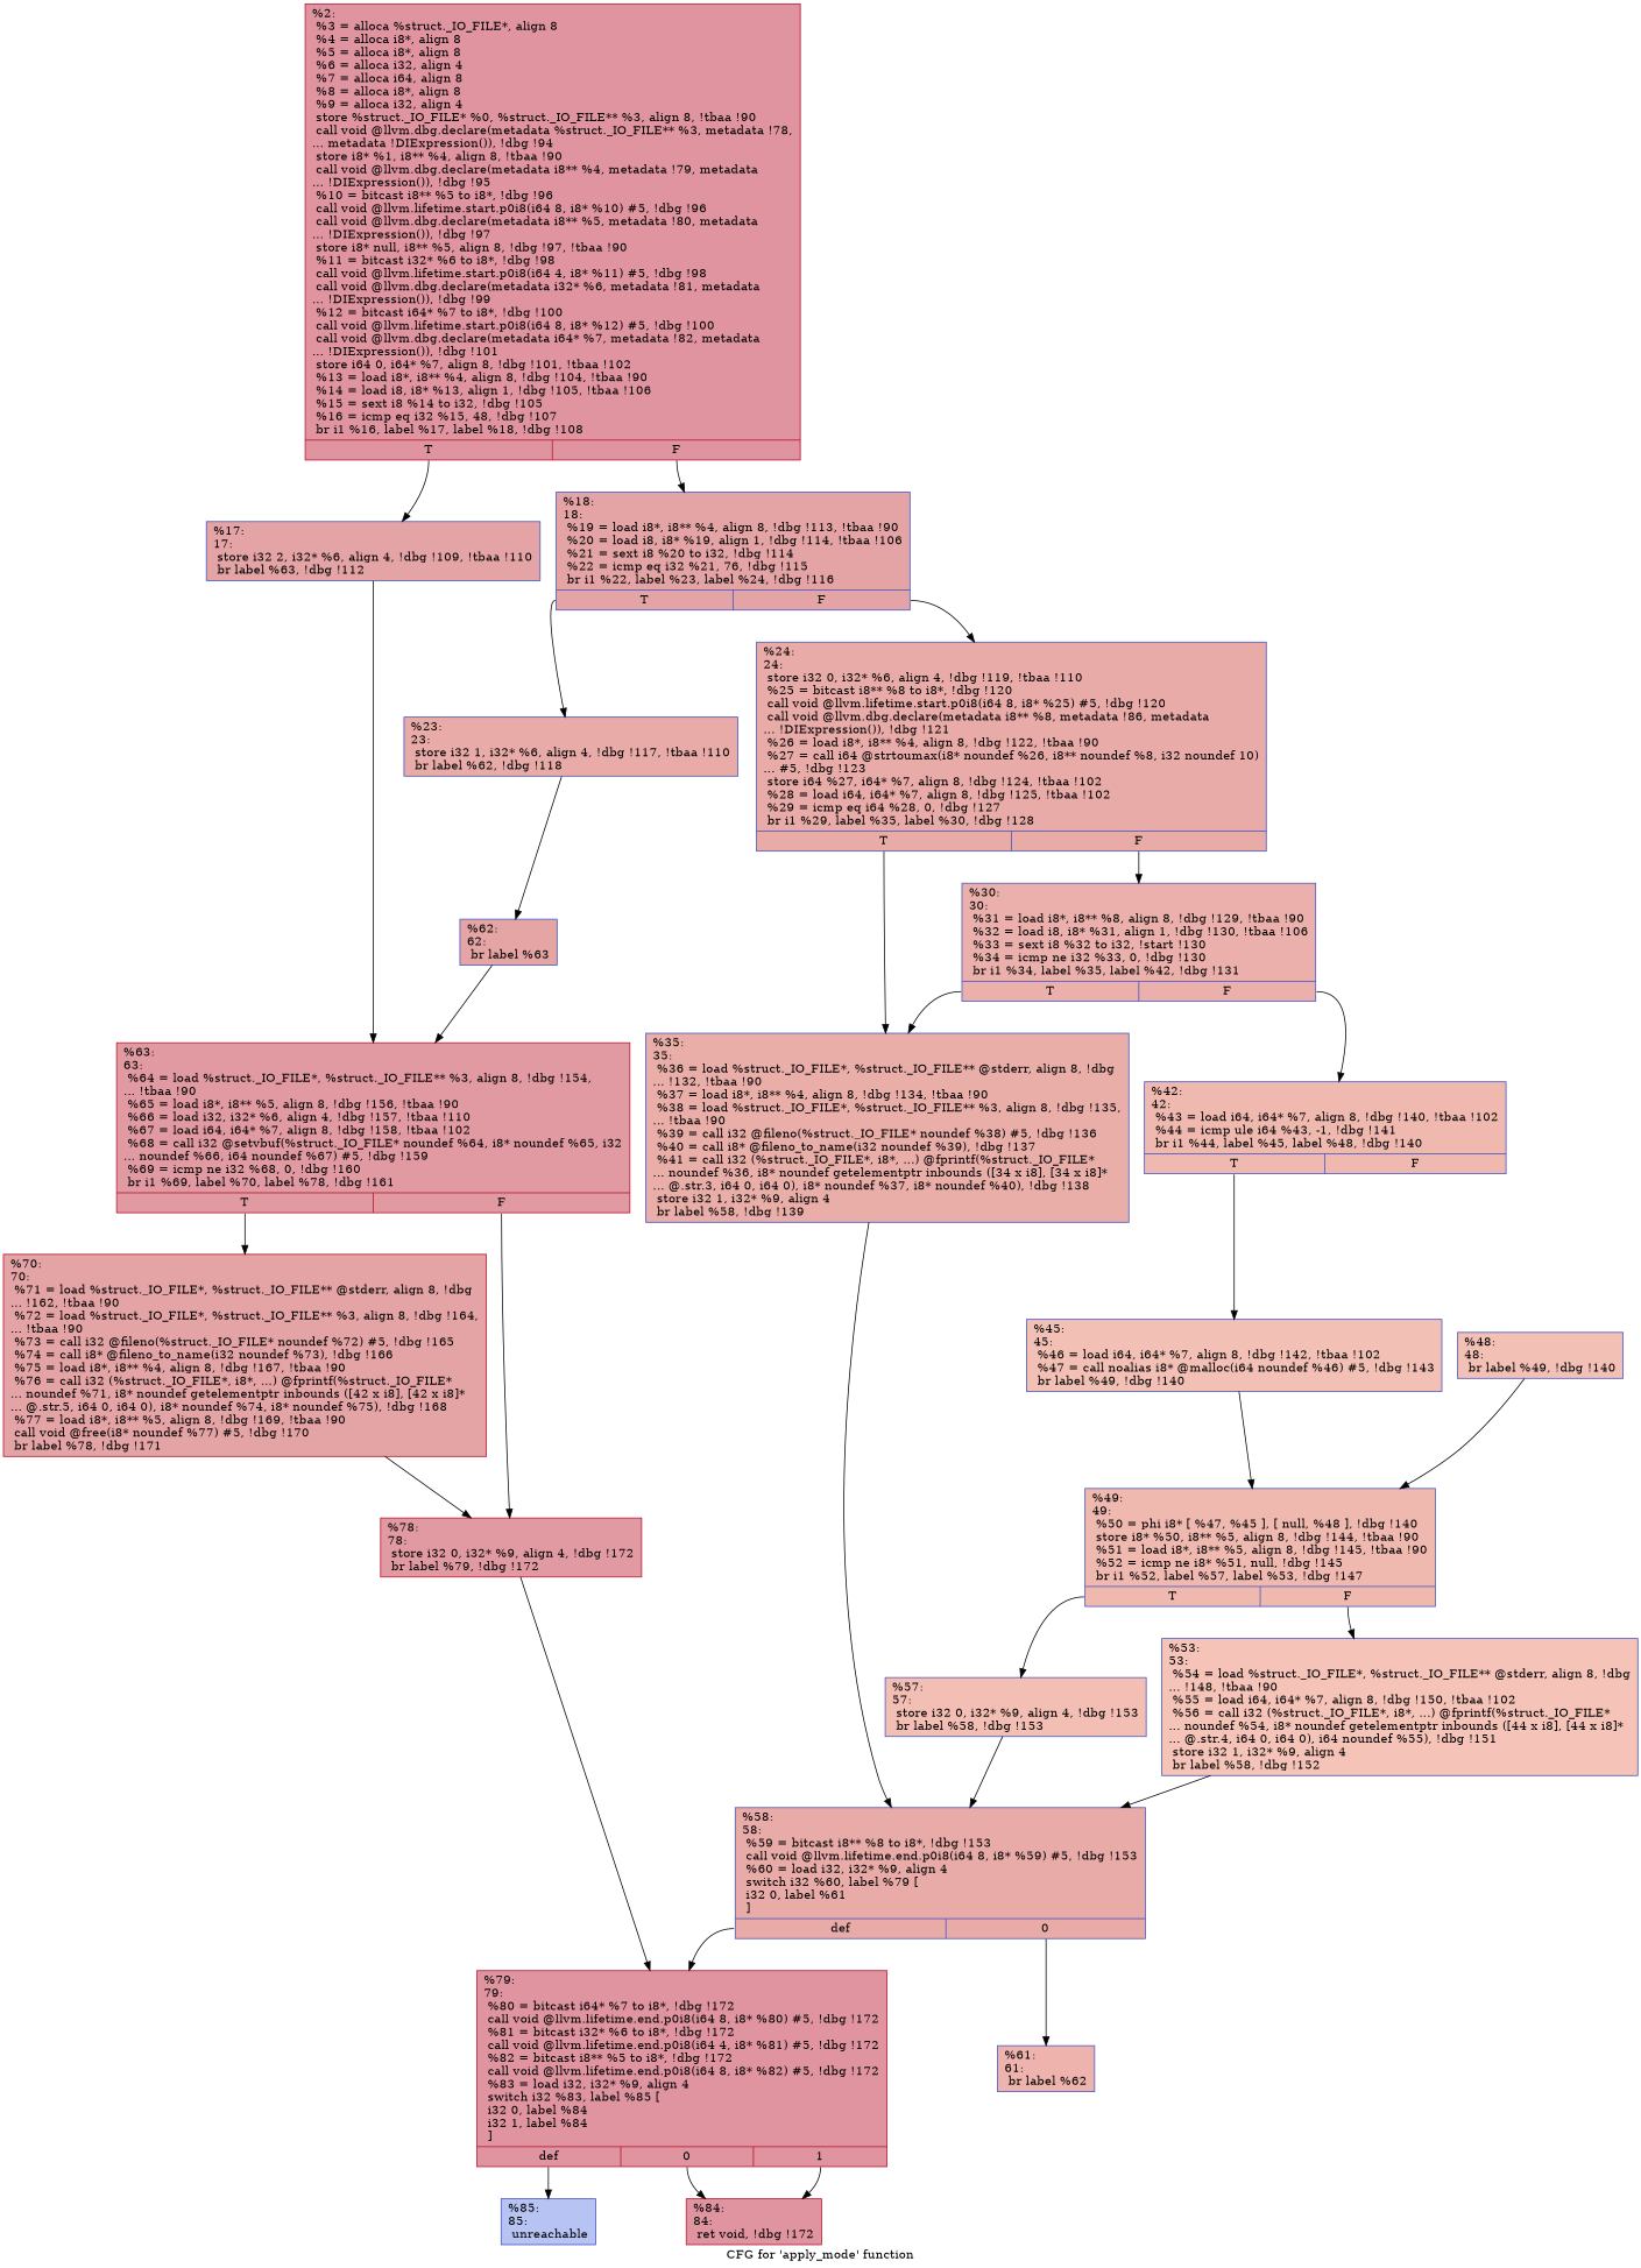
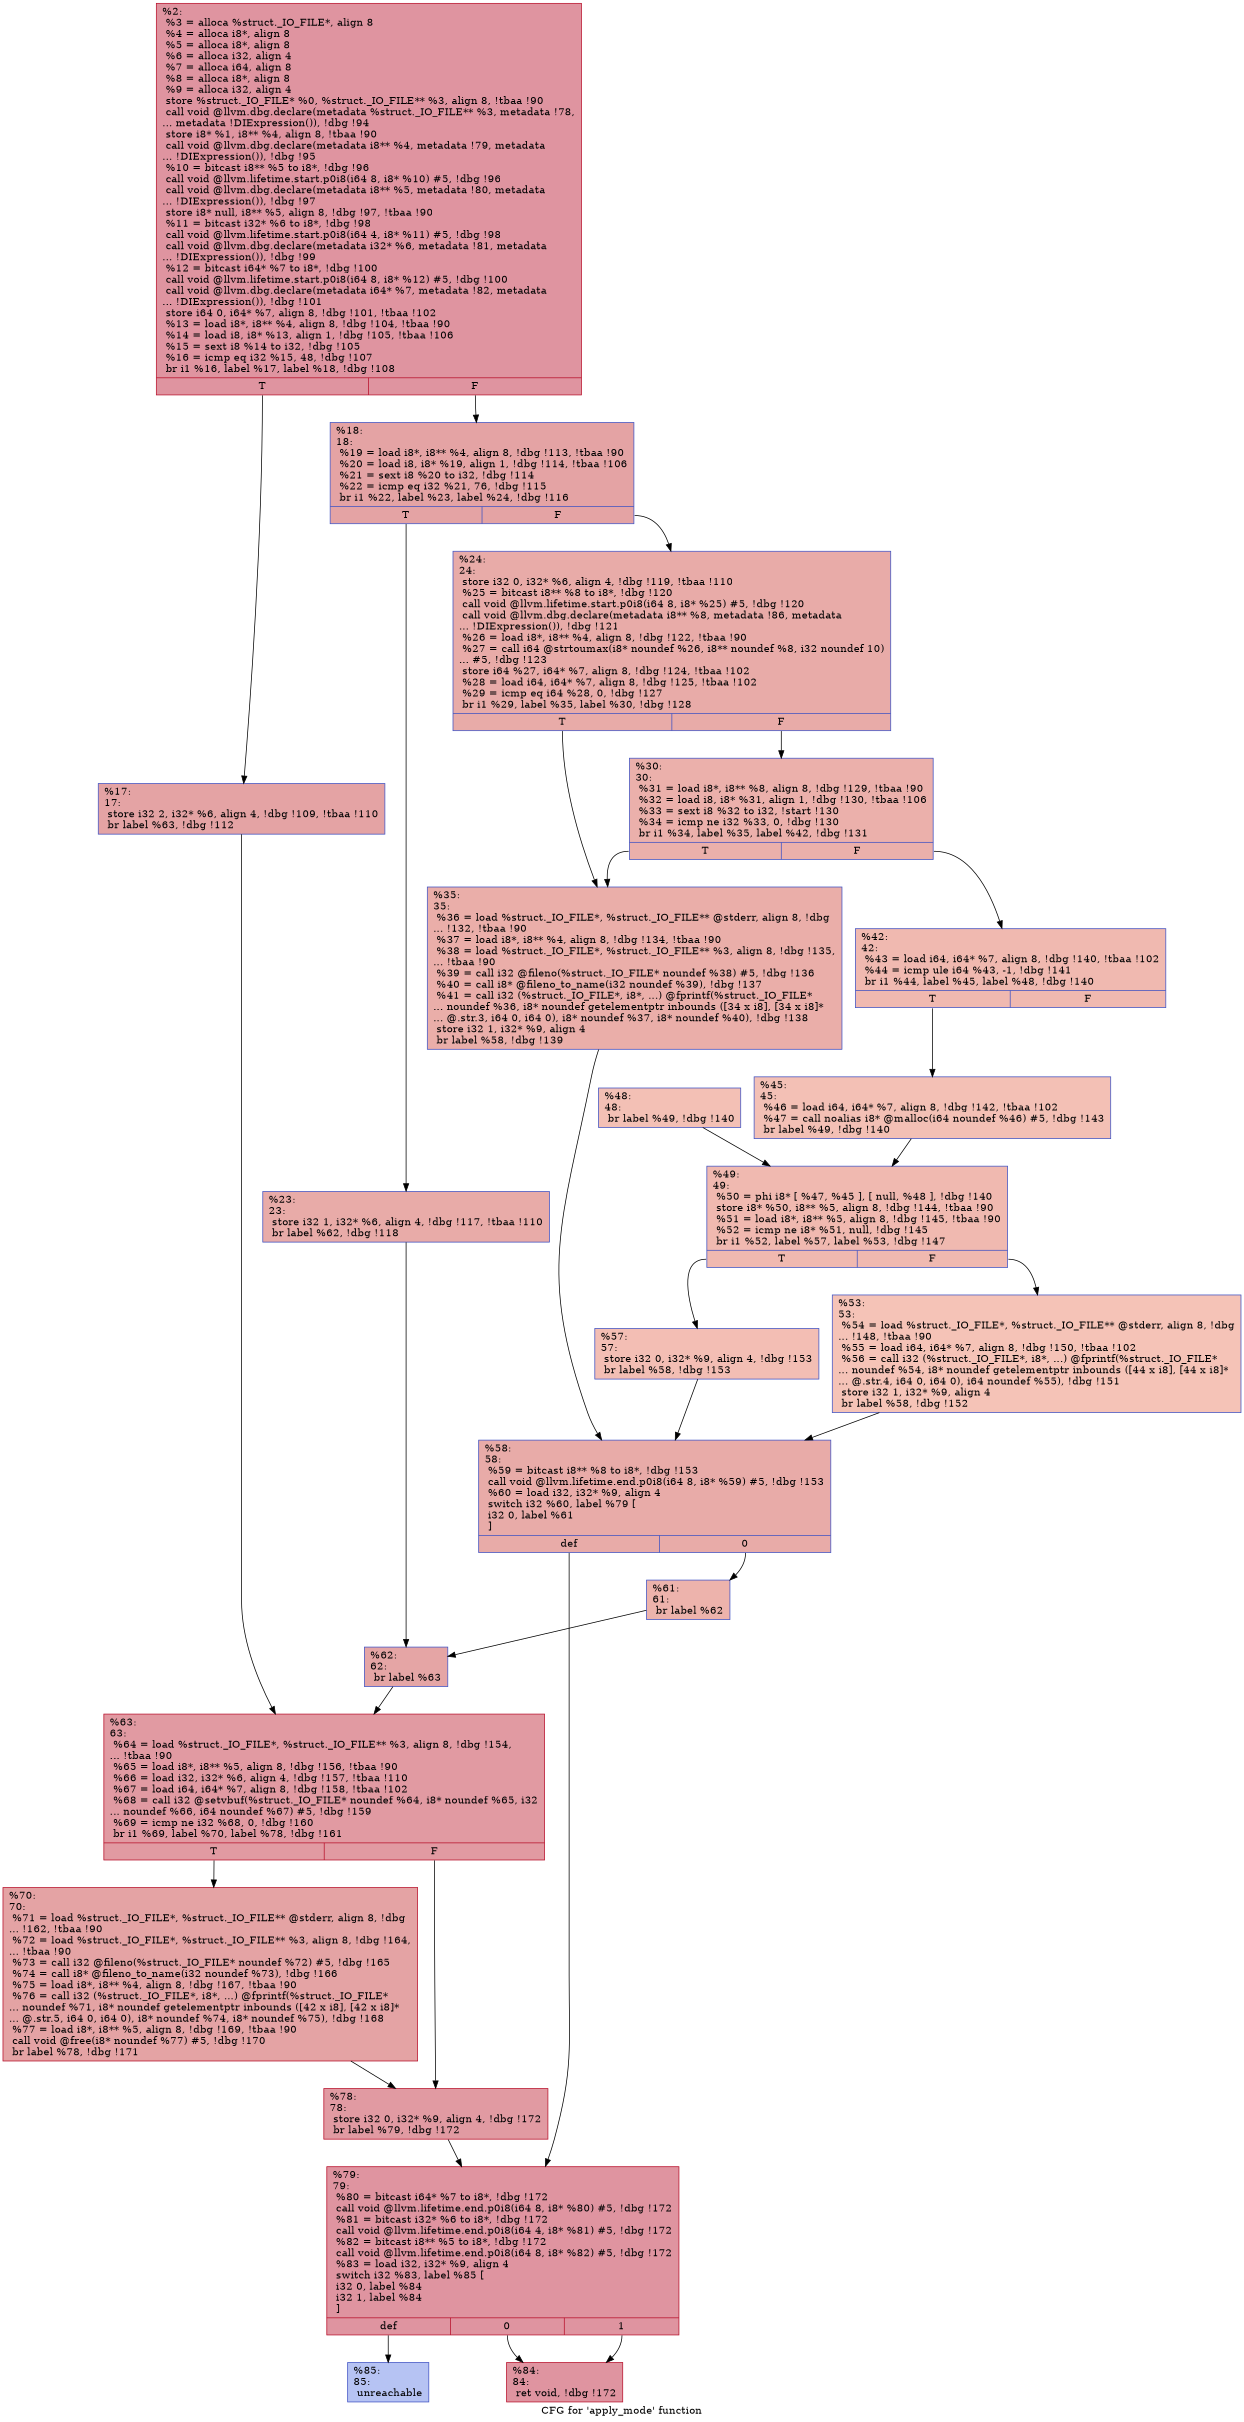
  digraph {
    label="CFG for 'apply_mode' function"
    node [color="#3d50c3ff" fillcolor="#b70d2870" shape=record style=filled]
    n1 [color="#b70d28ff" label="{%2:\l  %3 = alloca %struct._IO_FILE*, align 8\l  %4 = alloca i8*, align 8\l  %5 = alloca i8*, align 8\l  %6 = alloca i32, align 4\l  %7 = alloca i64, align 8\l  %8 = alloca i8*, align 8\l  %9 = alloca i32, align 4\l  store %struct._IO_FILE* %0, %struct._IO_FILE** %3, align 8, !tbaa !90\l  call void @llvm.dbg.declare(metadata %struct._IO_FILE** %3, metadata !78,\l... metadata !DIExpression()), !dbg !94\l  store i8* %1, i8** %4, align 8, !tbaa !90\l  call void @llvm.dbg.declare(metadata i8** %4, metadata !79, metadata\l... !DIExpression()), !dbg !95\l  %10 = bitcast i8** %5 to i8*, !dbg !96\l  call void @llvm.lifetime.start.p0i8(i64 8, i8* %10) #5, !dbg !96\l  call void @llvm.dbg.declare(metadata i8** %5, metadata !80, metadata\l... !DIExpression()), !dbg !97\l  store i8* null, i8** %5, align 8, !dbg !97, !tbaa !90\l  %11 = bitcast i32* %6 to i8*, !dbg !98\l  call void @llvm.lifetime.start.p0i8(i64 4, i8* %11) #5, !dbg !98\l  call void @llvm.dbg.declare(metadata i32* %6, metadata !81, metadata\l... !DIExpression()), !dbg !99\l  %12 = bitcast i64* %7 to i8*, !dbg !100\l  call void @llvm.lifetime.start.p0i8(i64 8, i8* %12) #5, !dbg !100\l  call void @llvm.dbg.declare(metadata i64* %7, metadata !82, metadata\l... !DIExpression()), !dbg !101\l  store i64 0, i64* %7, align 8, !dbg !101, !tbaa !102\l  %13 = load i8*, i8** %4, align 8, !dbg !104, !tbaa !90\l  %14 = load i8, i8* %13, align 1, !dbg !105, !tbaa !106\l  %15 = sext i8 %14 to i32, !dbg !105\l  %16 = icmp eq i32 %15, 48, !dbg !107\l  br i1 %16, label %17, label %18, !dbg !108\l|{<s0>T|<s1>F}}"]
    n2 [fillcolor="#c32e3170" label="{%17:\l17:                                               \l  store i32 2, i32* %6, align 4, !dbg !109, !tbaa !110\l  br label %63, !dbg !112\l}"]
    n3 [fillcolor="#c32e3170" label="{%18:\l18:                                               \l  %19 = load i8*, i8** %4, align 8, !dbg !113, !tbaa !90\l  %20 = load i8, i8* %19, align 1, !dbg !114, !tbaa !106\l  %21 = sext i8 %20 to i32, !dbg !114\l  %22 = icmp eq i32 %21, 76, !dbg !115\l  br i1 %22, label %23, label %24, !dbg !116\l|{<s0>T|<s1>F}}"]
    n4 [color="#b70d28ff" fillcolor="#bb1b2c70" label="{%63:\l63:                                               \l  %64 = load %struct._IO_FILE*, %struct._IO_FILE** %3, align 8, !dbg !154,\l... !tbaa !90\l  %65 = load i8*, i8** %5, align 8, !dbg !156, !tbaa !90\l  %66 = load i32, i32* %6, align 4, !dbg !157, !tbaa !110\l  %67 = load i64, i64* %7, align 8, !dbg !158, !tbaa !102\l  %68 = call i32 @setvbuf(%struct._IO_FILE* noundef %64, i8* noundef %65, i32\l... noundef %66, i64 noundef %67) #5, !dbg !159\l  %69 = icmp ne i32 %68, 0, !dbg !160\l  br i1 %69, label %70, label %78, !dbg !161\l|{<s0>T|<s1>F}}"]
    n5 [fillcolor="#cc403a70" label="{%23:\l23:                                               \l  store i32 1, i32* %6, align 4, !dbg !117, !tbaa !110\l  br label %62, !dbg !118\l}"]
    n6 [fillcolor="#cc403a70" label="{%24:\l24:                                               \l  store i32 0, i32* %6, align 4, !dbg !119, !tbaa !110\l  %25 = bitcast i8** %8 to i8*, !dbg !120\l  call void @llvm.lifetime.start.p0i8(i64 8, i8* %25) #5, !dbg !120\l  call void @llvm.dbg.declare(metadata i8** %8, metadata !86, metadata\l... !DIExpression()), !dbg !121\l  %26 = load i8*, i8** %4, align 8, !dbg !122, !tbaa !90\l  %27 = call i64 @strtoumax(i8* noundef %26, i8** noundef %8, i32 noundef 10)\l... #5, !dbg !123\l  store i64 %27, i64* %7, align 8, !dbg !124, !tbaa !102\l  %28 = load i64, i64* %7, align 8, !dbg !125, !tbaa !102\l  %29 = icmp eq i64 %28, 0, !dbg !127\l  br i1 %29, label %35, label %30, !dbg !128\l|{<s0>T|<s1>F}}"]
    n7 [color="#b70d28ff" fillcolor="#c32e3170" label="{%70:\l70:                                               \l  %71 = load %struct._IO_FILE*, %struct._IO_FILE** @stderr, align 8, !dbg\l... !162, !tbaa !90\l  %72 = load %struct._IO_FILE*, %struct._IO_FILE** %3, align 8, !dbg !164,\l... !tbaa !90\l  %73 = call i32 @fileno(%struct._IO_FILE* noundef %72) #5, !dbg !165\l  %74 = call i8* @fileno_to_name(i32 noundef %73), !dbg !166\l  %75 = load i8*, i8** %4, align 8, !dbg !167, !tbaa !90\l  %76 = call i32 (%struct._IO_FILE*, i8*, ...) @fprintf(%struct._IO_FILE*\l... noundef %71, i8* noundef getelementptr inbounds ([42 x i8], [42 x i8]*\l... @.str.5, i64 0, i64 0), i8* noundef %74, i8* noundef %75), !dbg !168\l  %77 = load i8*, i8** %5, align 8, !dbg !169, !tbaa !90\l  call void @free(i8* noundef %77) #5, !dbg !170\l  br label %78, !dbg !171\l}"]
    n8 [color="#b70d28ff" fillcolor="#bb1b2c70" label="{%78:\l78:                                               \l  store i32 0, i32* %9, align 4, !dbg !172\l  br label %79, !dbg !172\l}"]
    n9 [fillcolor="#c5333470" label="{%62:\l62:                                               \l  br label %63\l}"]
    n10 [fillcolor="#d0473d70" label="{%35:\l35:                                               \l  %36 = load %struct._IO_FILE*, %struct._IO_FILE** @stderr, align 8, !dbg\l... !132, !tbaa !90\l  %37 = load i8*, i8** %4, align 8, !dbg !134, !tbaa !90\l  %38 = load %struct._IO_FILE*, %struct._IO_FILE** %3, align 8, !dbg !135,\l... !tbaa !90\l  %39 = call i32 @fileno(%struct._IO_FILE* noundef %38) #5, !dbg !136\l  %40 = call i8* @fileno_to_name(i32 noundef %39), !dbg !137\l  %41 = call i32 (%struct._IO_FILE*, i8*, ...) @fprintf(%struct._IO_FILE*\l... noundef %36, i8* noundef getelementptr inbounds ([34 x i8], [34 x i8]*\l... @.str.3, i64 0, i64 0), i8* noundef %37, i8* noundef %40), !dbg !138\l  store i32 1, i32* %9, align 4\l  br label %58, !dbg !139\l}"]
    n11 [fillcolor="#d24b4070" label="{%30:\l30:                                               \l  %31 = load i8*, i8** %8, align 8, !dbg !129, !tbaa !90\l  %32 = load i8, i8* %31, align 1, !dbg !130, !tbaa !106\l  %33 = sext i8 %32 to i32, !start !130\l  %34 = icmp ne i32 %33, 0, !dbg !130\l  br i1 %34, label %35, label %42, !dbg !131\l|{<s0>T|<s1>F}}"]
    n12 [color="#b70d28ff" label="{%79:\l79:                                               \l  %80 = bitcast i64* %7 to i8*, !dbg !172\l  call void @llvm.lifetime.end.p0i8(i64 8, i8* %80) #5, !dbg !172\l  %81 = bitcast i32* %6 to i8*, !dbg !172\l  call void @llvm.lifetime.end.p0i8(i64 4, i8* %81) #5, !dbg !172\l  %82 = bitcast i8** %5 to i8*, !dbg !172\l  call void @llvm.lifetime.end.p0i8(i64 8, i8* %82) #5, !dbg !172\l  %83 = load i32, i32* %9, align 4\l  switch i32 %83, label %85 [\l    i32 0, label %84\l    i32 1, label %84\l  ]\l|{<s0>def|<s1>0|<s2>1}}"]
    n13 [fillcolor="#cc403a70" label="{%58:\l58:                                               \l  %59 = bitcast i8** %8 to i8*, !dbg !153\l  call void @llvm.lifetime.end.p0i8(i64 8, i8* %59) #5, !dbg !153\l  %60 = load i32, i32* %9, align 4\l  switch i32 %60, label %79 [\l    i32 0, label %61\l  ]\l|{<s0>def|<s1>0}}"]
    n14 [fillcolor="#de614d70" label="{%42:\l42:                                               \l  %43 = load i64, i64* %7, align 8, !dbg !140, !tbaa !102\l  %44 = icmp ule i64 %43, -1, !dbg !141\l  br i1 %44, label %45, label %48, !dbg !140\l|{<s0>T|<s1>F}}"]
    n15 [fillcolor="#d6524470" label="{%61:\l61:                                               \l  br label %62\l}"]
    n16 [fillcolor="#e5705870" label="{%45:\l45:                                               \l  %46 = load i64, i64* %7, align 8, !dbg !142, !tbaa !102\l  %47 = call noalias i8* @malloc(i64 noundef %46) #5, !dbg !143\l  br label %49, !dbg !140\l}"]
    n17 [fillcolor="#de614d70" label="{%49:\l49:                                               \l  %50 = phi i8* [ %47, %45 ], [ null, %48 ], !dbg !140\l  store i8* %50, i8** %5, align 8, !dbg !144, !tbaa !90\l  %51 = load i8*, i8** %5, align 8, !dbg !145, !tbaa !90\l  %52 = icmp ne i8* %51, null, !dbg !145\l  br i1 %52, label %57, label %53, !dbg !147\l|{<s0>T|<s1>F}}"]
    n18 [fillcolor="#e5705870" label="{%48:\l48:                                               \l  br label %49, !dbg !140\l}"]
    n19 [fillcolor="#5977e370" label="{%85:\l85:                                               \l  unreachable\l}"]
    n20 [color="#b70d28ff" label="{%84:\l84:                                               \l  ret void, !dbg !172\l}"]
    n21 [fillcolor="#e36c5570" label="{%57:\l57:                                               \l  store i32 0, i32* %9, align 4, !dbg !153\l  br label %58, !dbg !153\l}"]
    n22 [fillcolor="#e8765c70" label="{%53:\l53:                                               \l  %54 = load %struct._IO_FILE*, %struct._IO_FILE** @stderr, align 8, !dbg\l... !148, !tbaa !90\l  %55 = load i64, i64* %7, align 8, !dbg !150, !tbaa !102\l  %56 = call i32 (%struct._IO_FILE*, i8*, ...) @fprintf(%struct._IO_FILE*\l... noundef %54, i8* noundef getelementptr inbounds ([44 x i8], [44 x i8]*\l... @.str.4, i64 0, i64 0), i64 noundef %55), !dbg !151\l  store i32 1, i32* %9, align 4\l  br label %58, !dbg !152\l}"]
    n1 -> n2 [tailport=s0]
    n1 -> n3 [tailport=s1]
    n2 -> n4
    n3 -> n5 [tailport=s0]
    n3 -> n6 [tailport=s1]
    n4 -> n7 [tailport=s0]
    n4 -> n8 [tailport=s1]
    n5 -> n9
    n6 -> n10 [tailport=s0]
    n6 -> n11 [tailport=s1]
    n7 -> n8
    n8 -> n12
    n9 -> n4
    n10 -> n13
    n11 -> n10 [tailport=s0]
    n11 -> n14 [tailport=s1]
    n12 -> n19 [tailport=s0]
    n12 -> n20 [tailport=s1]
    n12 -> n20 [tailport=s2]
    n13 -> n12 [tailport=s0]
    n13 -> n15 [tailport=s1]
    n14 -> n16 [tailport=s0]
+   n15 -> n9
    n16 -> n17
    n17 -> n21 [tailport=s0]
    n17 -> n22 [tailport=s1]
    n18 -> n17
    n21 -> n13
    n22 -> n13
  }
